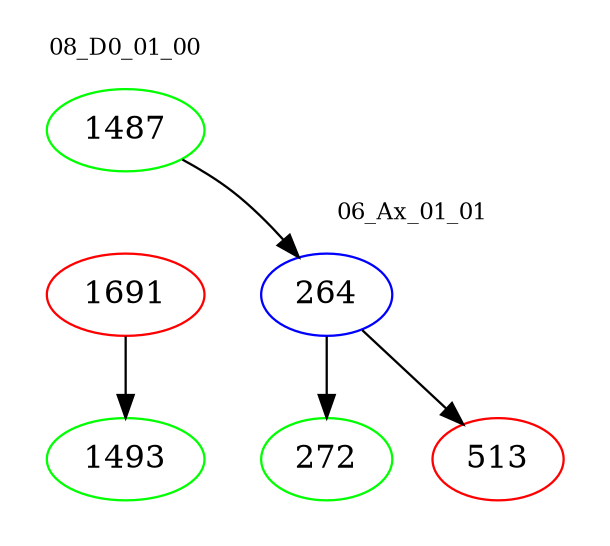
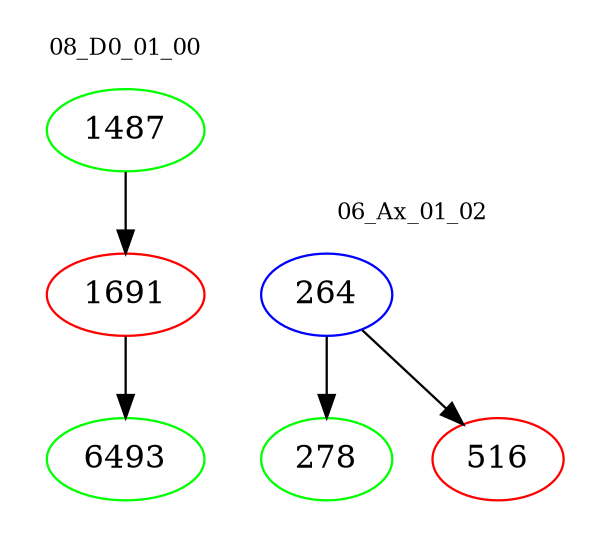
  digraph {
    node [color=green]
    edge [color=black]
    n1 [color=blue label=264]
-   n2 [label=272]
-   n3 [color=red label=513]
+   n2 [label=278]
+   n3 [color=red label=516]
    n4 [label=1487]
-   n5 [label=1493]
+   n5 [label=6493]
    n6 [color=red label=1691]
    subgraph cluster_1 {
      color=white
      fontsize=10
-     label="06_Ax_01_01"
+     label="06_Ax_01_02"
      n1
      n2
      n3
    }
    subgraph cluster_2 {
      color=white
      fontsize=10
      label="08_D0_01_00"
      n4
      n5
      n6
    }
    n1 -> n2
    n1 -> n3
-   n4 -> n1
+   n4 -> n6
    n6 -> n5
  }
